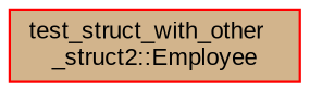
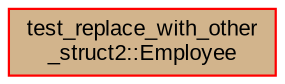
  digraph {
    rankdir=TB
    fontname="Liberation Sans"
-   n1 [color=red fillcolor=tan fontname="Liberation Sans" fontsize=10 height=0.2 label="test_struct_with_other\l_struct2::Employee" shape=box style=filled width=0.4]
+   n1 [color=red fillcolor=tan fontname="Liberation Sans" fontsize=10 height=0.2 label="test_replace_with_other\l_struct2::Employee" shape=box style=filled width=0.4]
  }
